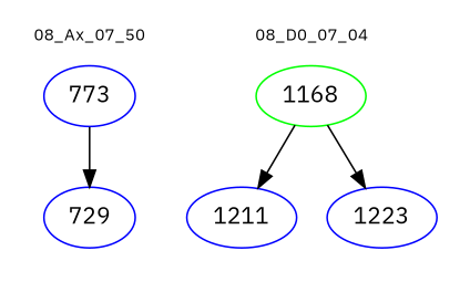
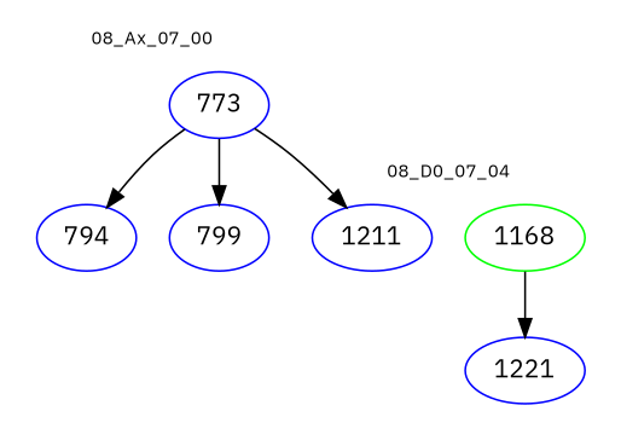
  digraph {
    fontname="IBM Plex Sans"
    node [color=blue fontname="IBM Plex Sans"]
    edge [color=black fontname="IBM Plex Sans"]
    n1 [label=773]
-   n3 [label=729]
+   n2 [label=794]
+   n3 [label=799]
    n4 [color=green label=1168]
    n5 [label=1211]
-   n6 [label=1223]
+   n6 [label=1221]
    subgraph cluster_1 {
      color=white
      fontsize=10
-     label="08_Ax_07_50"
+     label="08_Ax_07_00"
      n1
+     n2
      n3
    }
    subgraph cluster_2 {
      color=white
      fontsize=10
      label="08_D0_07_04"
      n4
      n5
      n6
    }
+   n1 -> n2
    n1 -> n3
-   n4 -> n5
+   n1 -> n5
    n4 -> n6
  }
